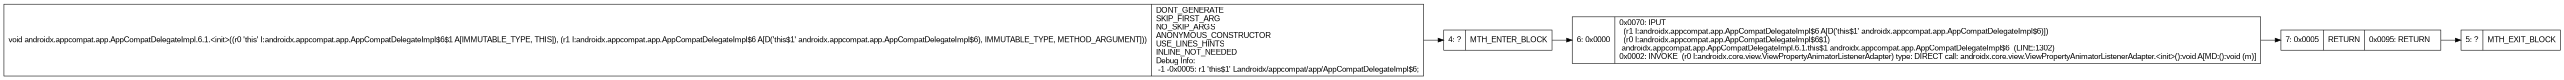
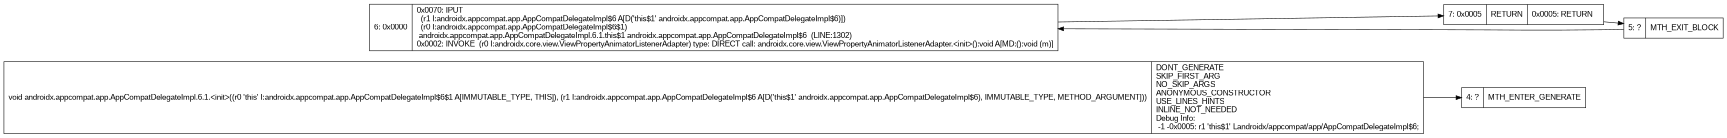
  digraph {
    fontname="Liberation Sans"
    rankdir=LR
    node [fontname="Liberation Sans" shape=record]
    edge [fontname="Liberation Sans"]
-   n1 [label="{4\:\ ?|MTH_ENTER_BLOCK\l}"]
+   n1 [label="{4\:\ ?|MTH_ENTER_GENERATE\l}"]
    n2 [label="{6\:\ 0x0000|0x0070: IPUT  \l  (r1 I:androidx.appcompat.app.AppCompatDelegateImpl$6 A[D('this$1' androidx.appcompat.app.AppCompatDelegateImpl$6)])\l  (r0 I:androidx.appcompat.app.AppCompatDelegateImpl$6$1)\l androidx.appcompat.app.AppCompatDelegateImpl.6.1.this$1 androidx.appcompat.app.AppCompatDelegateImpl$6  (LINE:1302)\l0x0002: INVOKE  (r0 I:androidx.core.view.ViewPropertyAnimatorListenerAdapter) type: DIRECT call: androidx.core.view.ViewPropertyAnimatorListenerAdapter.\<init\>():void A[MD:():void (m)]\l}"]
-   n3 [label="{7\:\ 0x0005|RETURN\l|0x0095: RETURN   \l}"]
+   n3 [label="{7\:\ 0x0005|RETURN\l|0x0005: RETURN   \l}"]
    n4 [label="{5\:\ ?|MTH_EXIT_BLOCK\l}"]
    n5 [label="{void androidx.appcompat.app.AppCompatDelegateImpl.6.1.\<init\>((r0 'this' I:androidx.appcompat.app.AppCompatDelegateImpl$6$1 A[IMMUTABLE_TYPE, THIS]), (r1 I:androidx.appcompat.app.AppCompatDelegateImpl$6 A[D('this$1' androidx.appcompat.app.AppCompatDelegateImpl$6), IMMUTABLE_TYPE, METHOD_ARGUMENT]))  | DONT_GENERATE\lSKIP_FIRST_ARG\lNO_SKIP_ARGS\lANONYMOUS_CONSTRUCTOR\lUSE_LINES_HINTS\lINLINE_NOT_NEEDED\lDebug Info:\l  \-1 \-0x0005: r1 'this$1' Landroidx\/appcompat\/app\/AppCompatDelegateImpl$6;\l}"]
-   n1 -> n2
+   n4 -> n2
    n2 -> n3
    n3 -> n4
    n5 -> n1
  }
